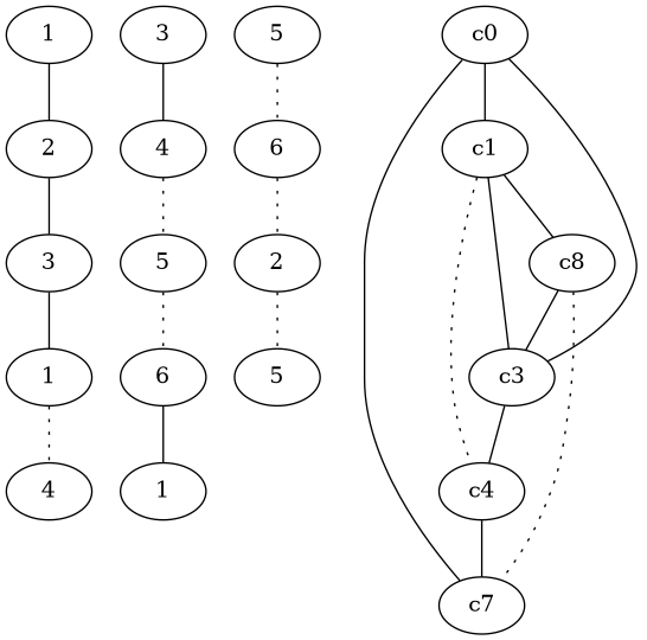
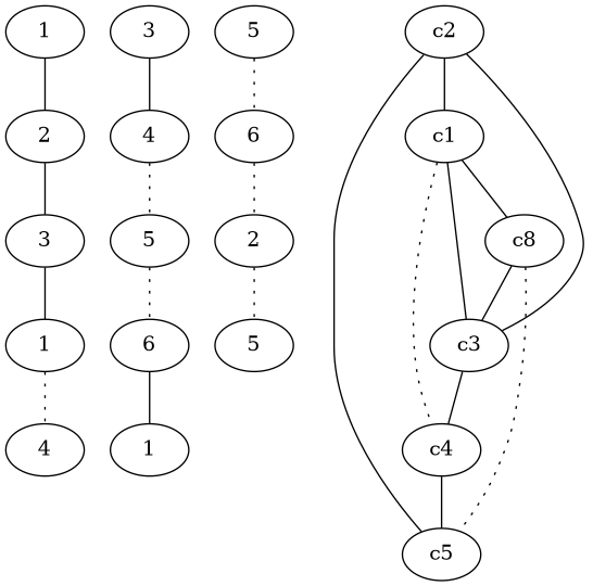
  graph {
    n1 [label=1]
    n2 [label=2]
    n3 [label=3]
    n4 [label=4]
    n5 [label=5]
    n6 [label=6]
    n7 [label=3]
    n8 [label=1]
    n9 [label=4]
    n10 [label=5]
    n11 [label=6]
    n12 [label=1]
    n13 [label=2]
    n14 [label=5]
-   c0
+   c0 [label=c2]
    c1
    c3
-   c5 [label=c7]
+   c5
    n19 [label=c8]
    c4
    n1 -- n2
    n2 -- n7
    n3 -- n4
    n4 -- n10 [style=dotted]
    n5 -- n6 [style=dotted]
    n6 -- n13 [style=dotted]
    n7 -- n8
    n8 -- n9 [style=dotted]
    n10 -- n11 [style=dotted]
    n11 -- n12
    n13 -- n14 [style=dotted]
    c0 -- c1
    c0 -- c3
    c0 -- c5
    c1 -- c3
    c1 -- n19
    c1 -- c4 [style=dotted]
    c3 -- c4
    n19 -- c3
    n19 -- c5 [style=dotted]
    c4 -- c5 [style=solid]
  }
